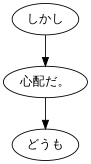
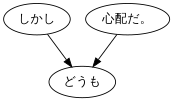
  digraph {
    fontname="EB Garamond"
    node [fontname="EB Garamond"]
    edge [fontname="EB Garamond"]
    n1 [label="しかし"]
    n2 [label="心配だ。"]
    n3 [label="どうも"]
-   n1 -> n2
+   n1 -> n3
    n2 -> n3
  }
